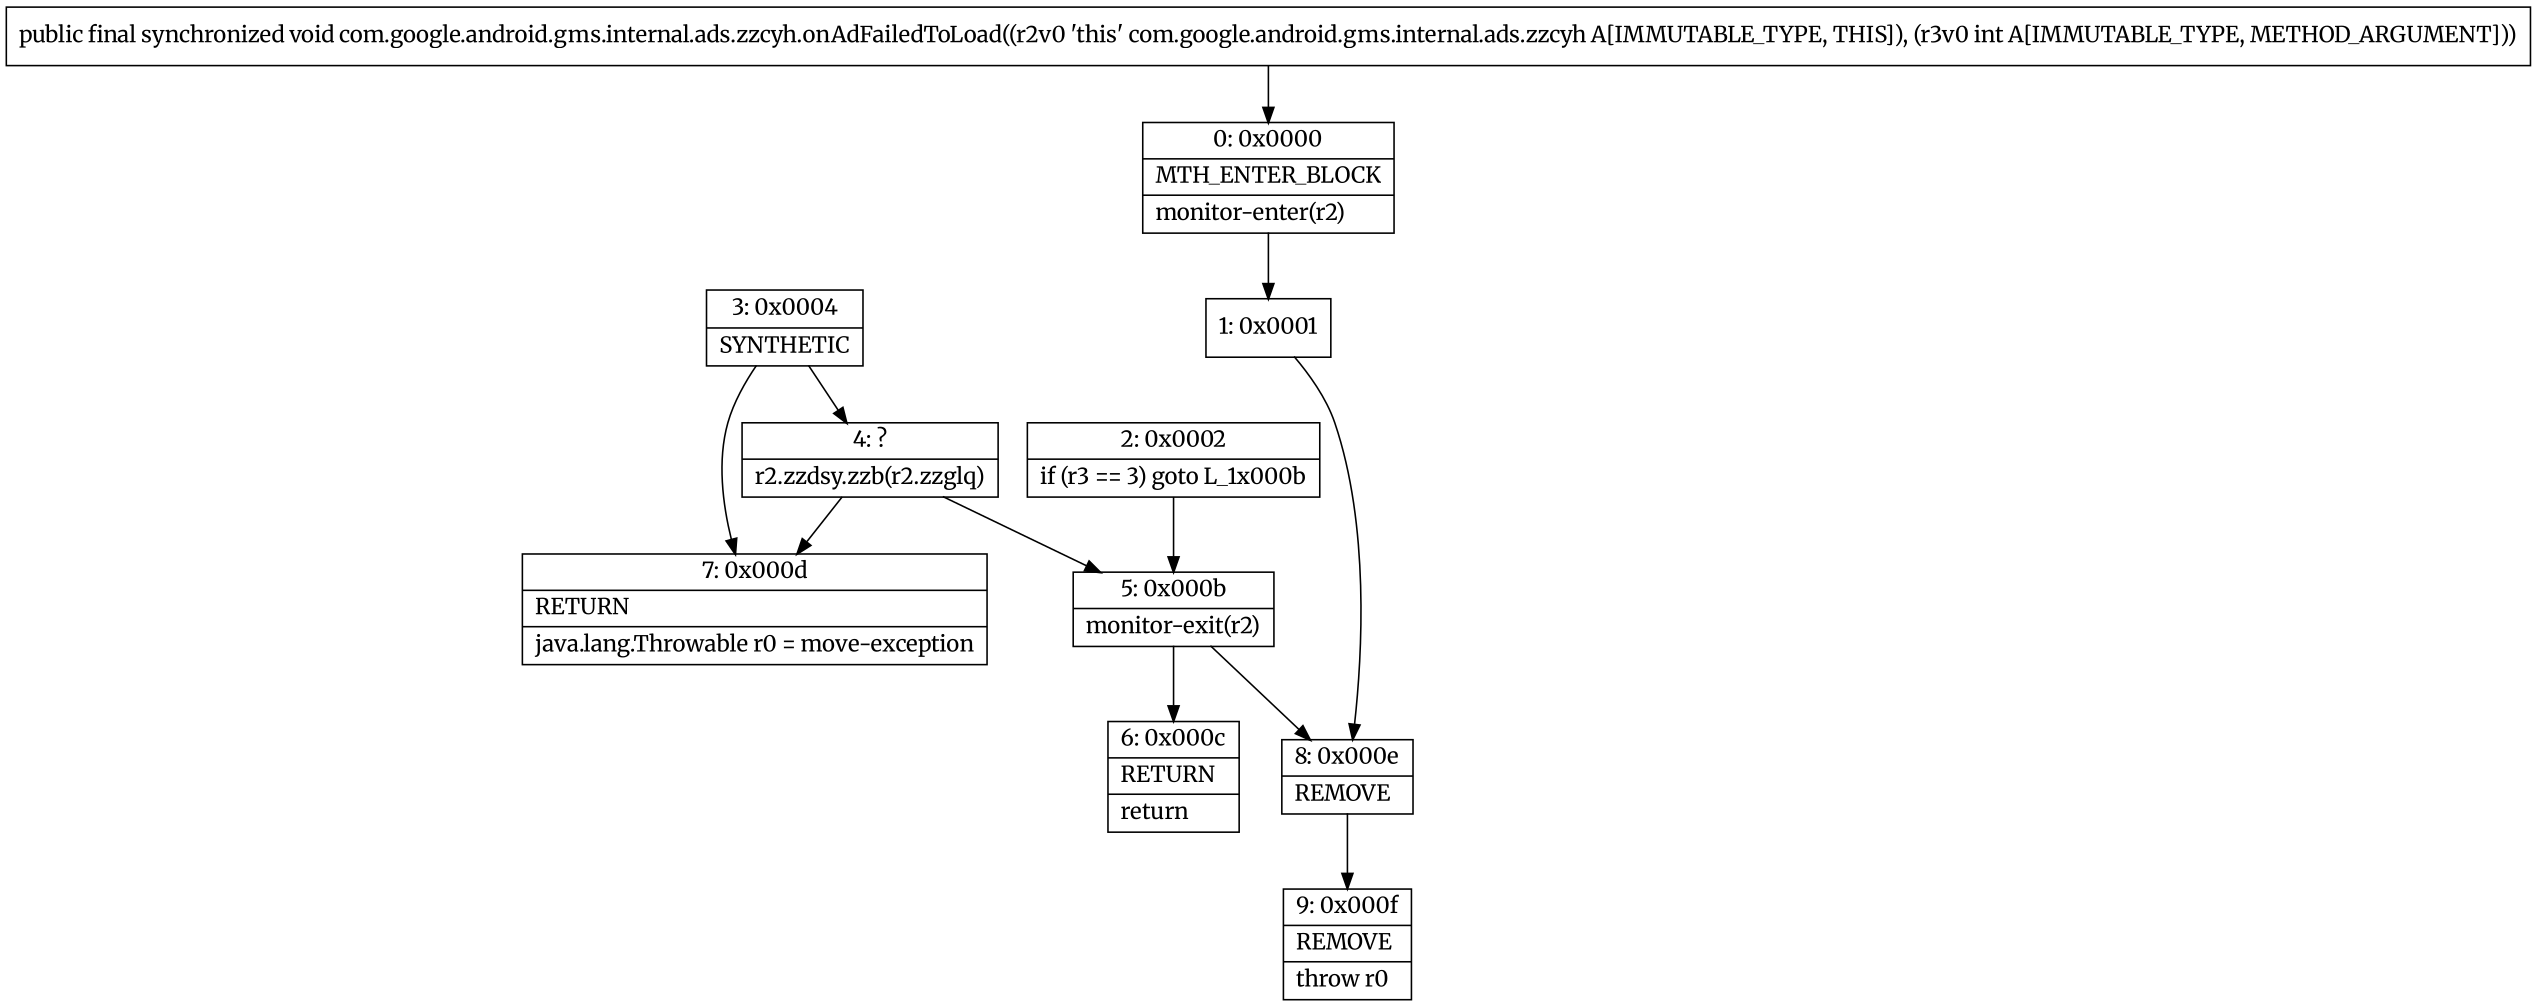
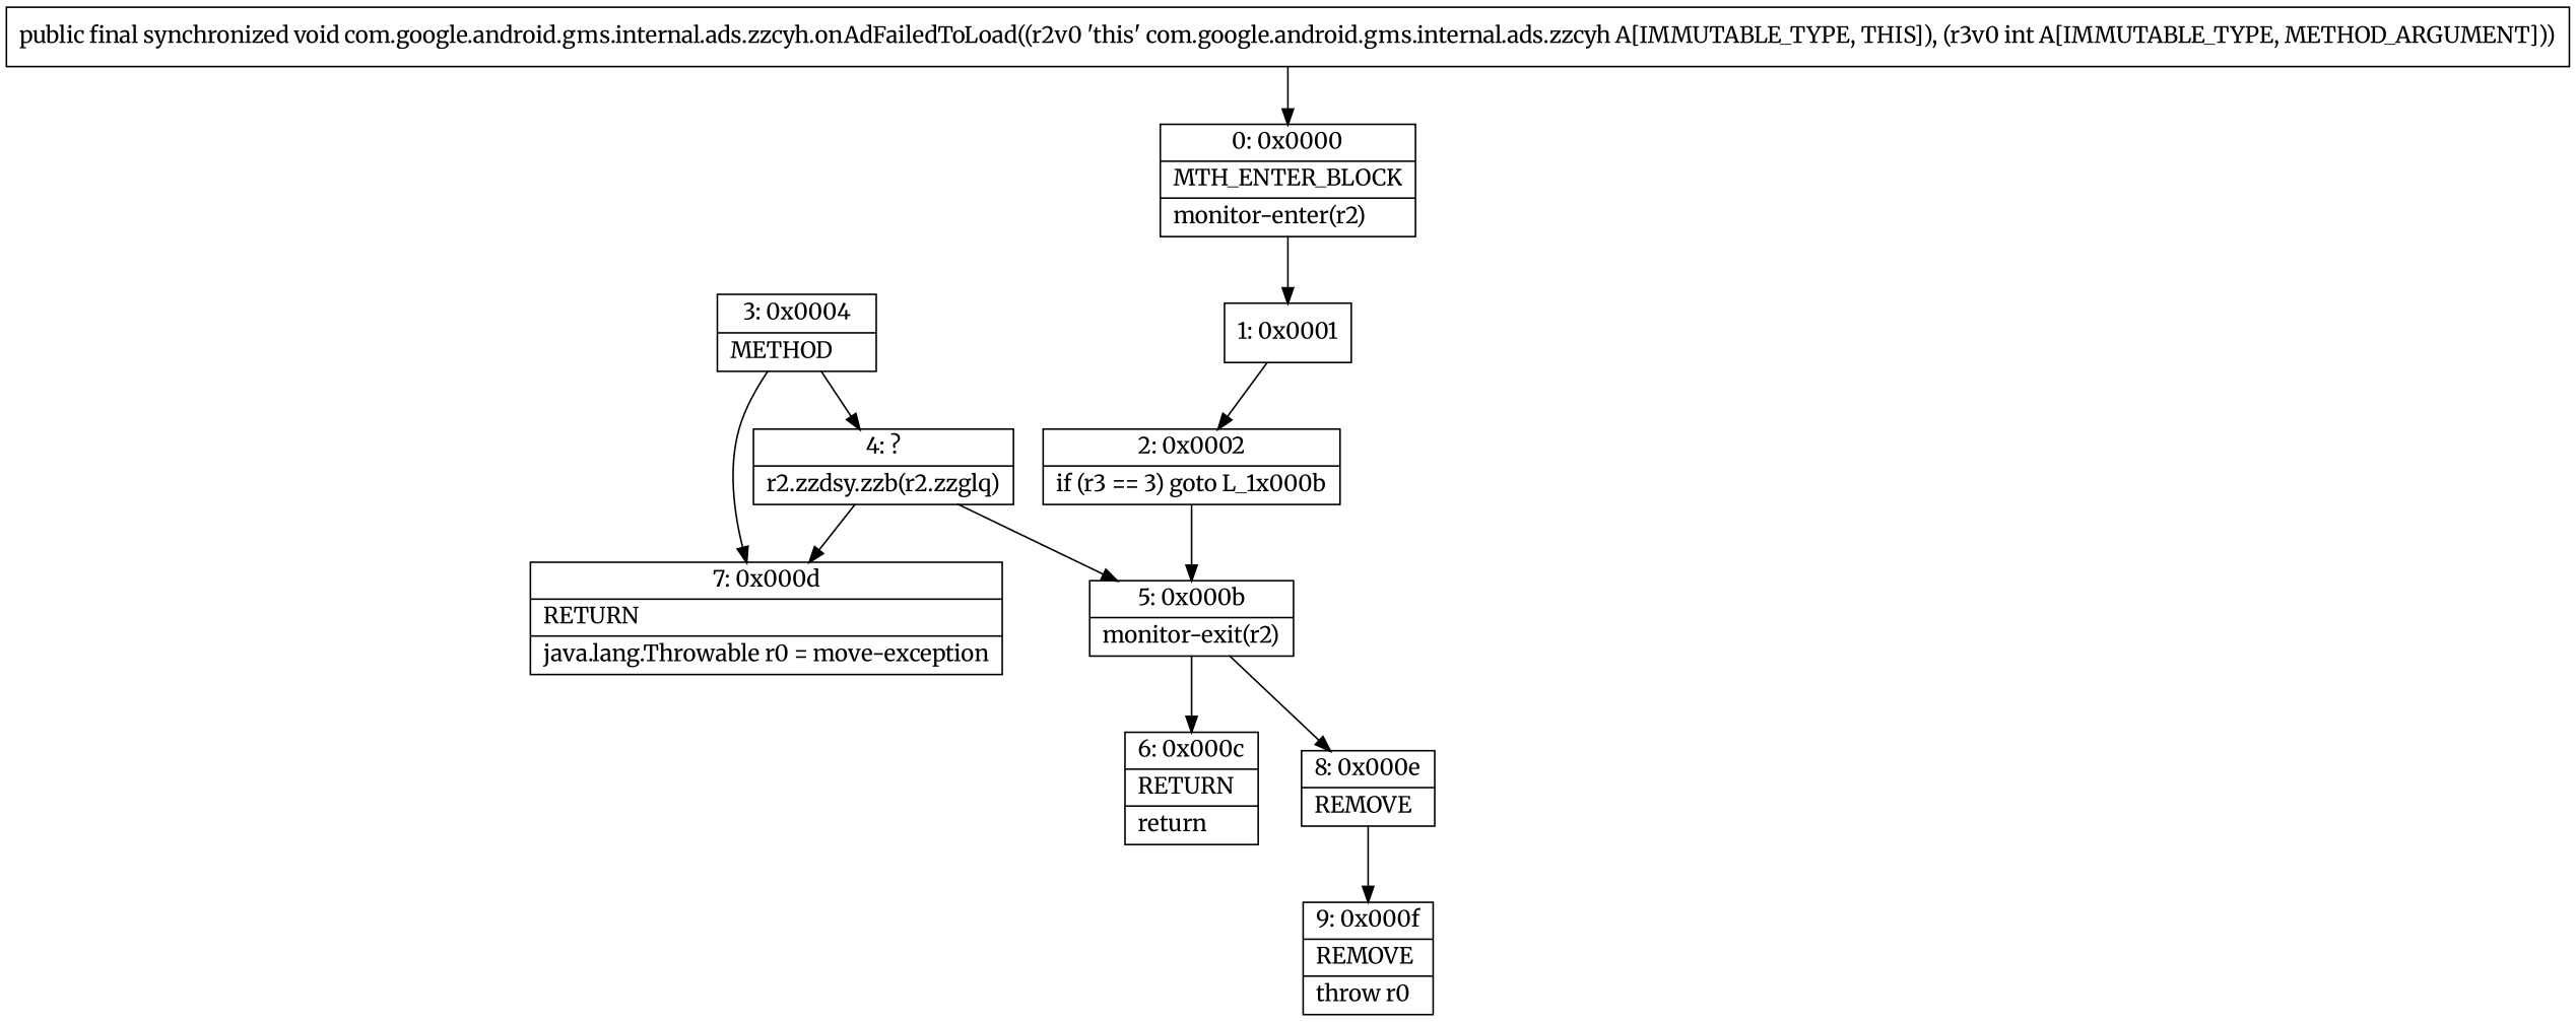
  digraph {
    fontname=Merriweather
    node [fontname=Merriweather shape=record]
    edge [fontname=Merriweather]
    n1 [label="{0\:\ 0x0000|MTH_ENTER_BLOCK\l|monitor\-enter(r2)\l}"]
    n2 [label="{1\:\ 0x0001}"]
    n3 [label="{2\:\ 0x0002|if (r3 == 3) goto L_1x000b\l}"]
    n4 [label="{5\:\ 0x000b|monitor\-exit(r2)\l}"]
-   n5 [label="{3\:\ 0x0004|SYNTHETIC\l}"]
+   n5 [label="{3\:\ 0x0004|METHOD\l}"]
    n6 [label="{4\:\ ?|r2.zzdsy.zzb(r2.zzglq)\l}"]
    n7 [label="{7\:\ 0x000d|RETURN\l|java.lang.Throwable r0 = move\-exception\l}"]
    n8 [label="{6\:\ 0x000c|RETURN\l|return\l}"]
    n9 [label="{8\:\ 0x000e|REMOVE\l}"]
    n10 [label="{9\:\ 0x000f|REMOVE\l|throw r0\l}"]
    n11 [label="{public final synchronized void com.google.android.gms.internal.ads.zzcyh.onAdFailedToLoad((r2v0 'this' com.google.android.gms.internal.ads.zzcyh A[IMMUTABLE_TYPE, THIS]), (r3v0 int A[IMMUTABLE_TYPE, METHOD_ARGUMENT])) }"]
    n1 -> n2
-   n2 -> n9
+   n2 -> n3
    n3 -> n4
    n4 -> n8
    n4 -> n9
    n5 -> n6
    n5 -> n7
    n6 -> n4
    n6 -> n7
    n9 -> n10
    n11 -> n1
  }
